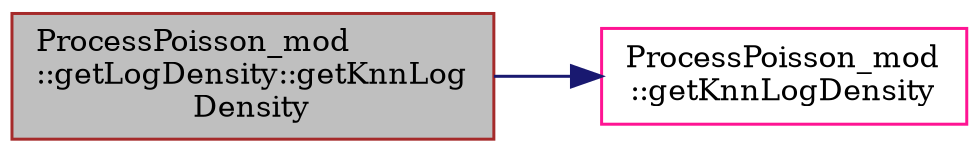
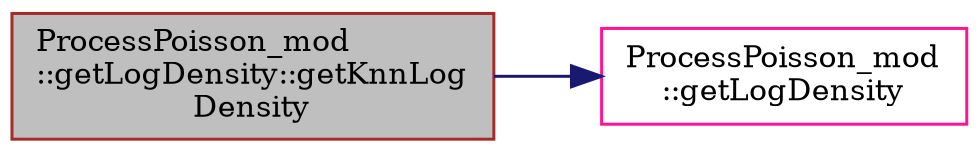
  digraph {
    rankdir=LR
    fontname="DejaVu Serif"
    node [fontname="DejaVu Serif" fontsize=10 shape=record style=filled]
    n1 [color=brown fillcolor=grey75 fontcolor=black height=0.2 label="ProcessPoisson_mod\l::getLogDensity::getKnnLog\lDensity" width=0.4]
-   n2 [color=deeppink fillcolor=white height=0.2 label="ProcessPoisson_mod\l::getKnnLogDensity" width=0.4]
+   n2 [color=deeppink fillcolor=white height=0.2 label="ProcessPoisson_mod\l::getLogDensity" width=0.4]
    n1 -> n2 [color=midnightblue fontname="DejaVu Serif" fontsize=10 labelfontname=Helvetica labelfontsize=10 style=solid]
  }
